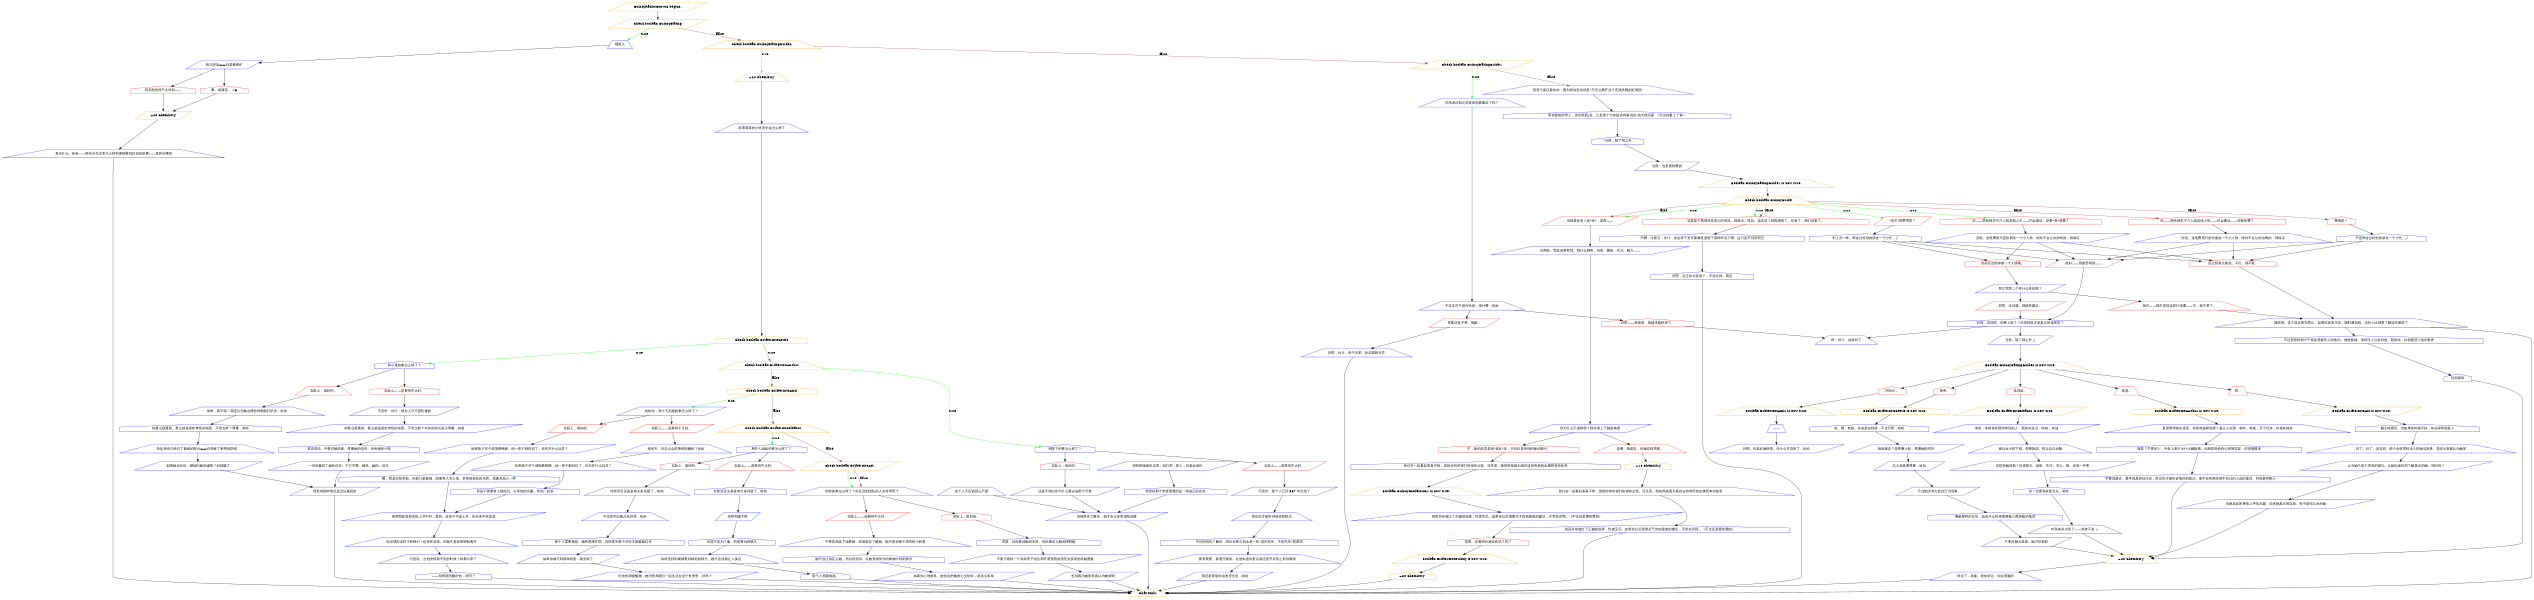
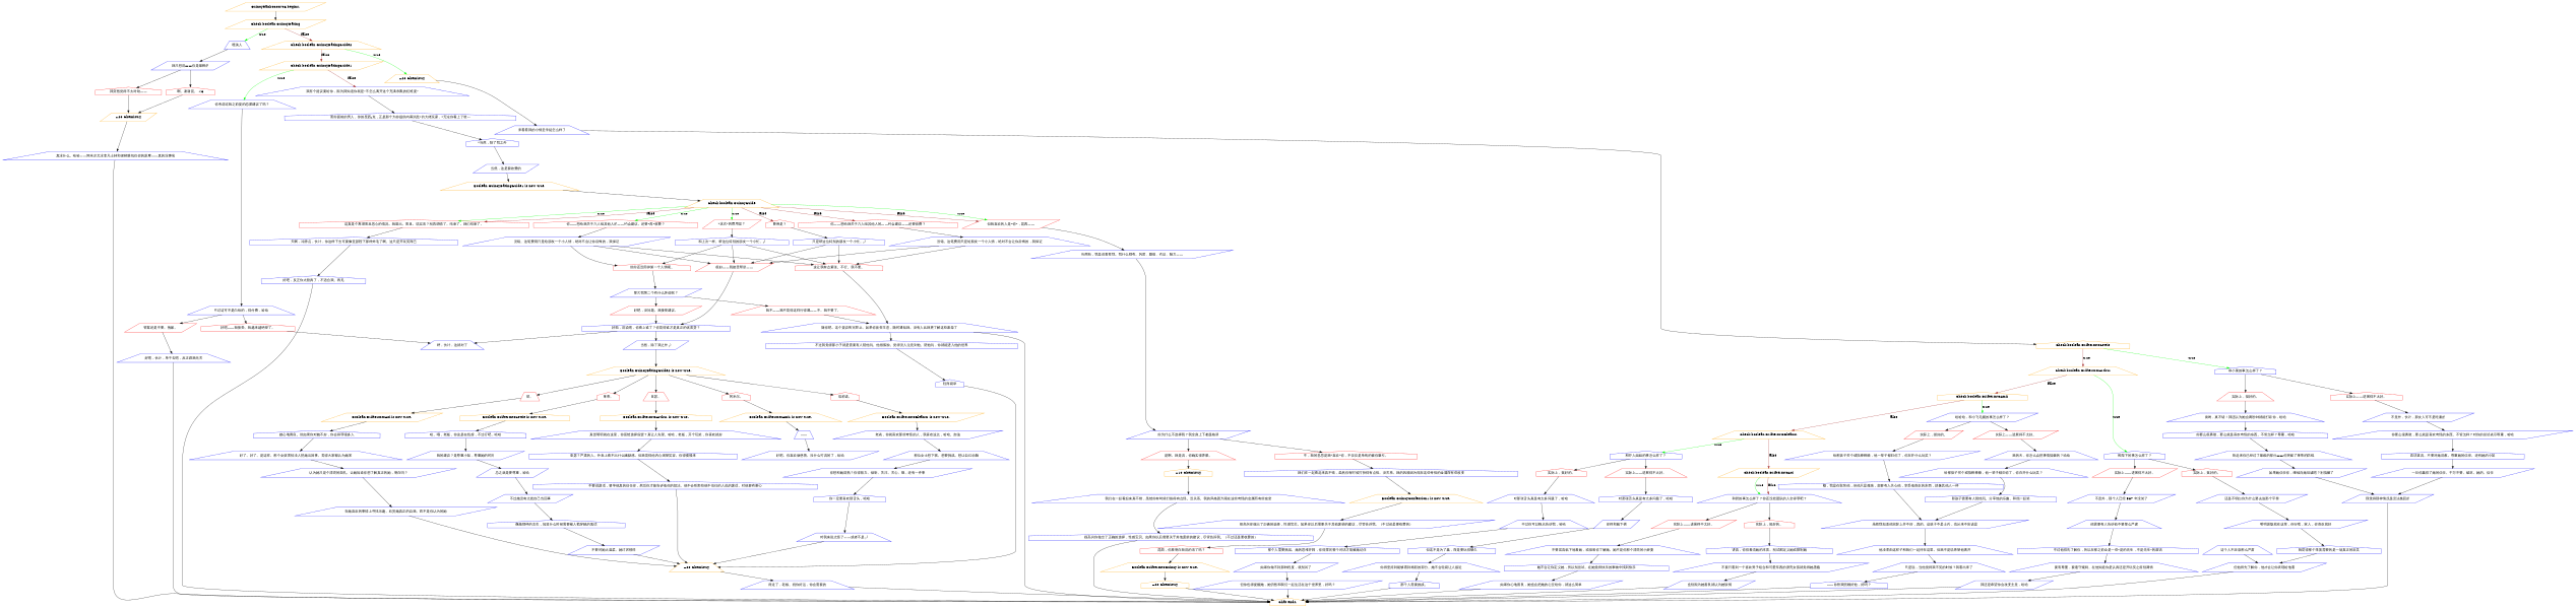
  digraph {
    node [color=blue shape=house]
    "QuincyRank4Convo6 begins." [color=orange shape=parallelogram]
    n2 [color=orange label="Check boolean QuincyDating" shape=parallelogram]
    n3 [label="嘿美人" shape=trapezium]
    n4 [color=orange label="Check boolean QuincyDatingGuide2" shape=trapezium]
    n5 [label="我只想说——你是最棒的" shape=parallelogram]
    n6 [color=orange label="+20 Chemistry" shape=trapezium]
    n7 [color=orange label="Check boolean QuincyDatingGuide1" shape=parallelogram]
    n8 [color=red label="我突然觉得不太对劲……"]
    n9 [color=red label="啊。谢谢昆。 <3"]
    n10 [label="来看看我的小情圣学徒怎么样了" shape=trapezium]
    n11 [label="你考虑过我之前提的恋爱建议了吗？" shape=trapezium]
    n12 [label="我有个提议要给你，因为我知道你就是“不怎么离开这个充满杀戮的烂维度”" shape=trapezium]
    n13 [color=orange label="+20 Chemistry" shape=parallelogram]
    n14 [color=orange label="Check boolean DrifterIntoLettie"]
    n15 [label="不过这可不是白给的，得付费，哈哈" shape=trapezium]
    n16 [label="而你面前的男人，你的昆西-克，正是那个为你提供内幕消息*的大佬玩家，*无论你看上了谁**"]
    n17 [label="真没什么。哈哈……阿米尔又没拿凡士林和保鲜膜包住你的原摩……真的没事啦" shape=trapezium]
    n18 [label="和小莱的事怎么样了？"]
    n19 [color=orange label="Check boolean DrifterIntoArthur" shape=trapezium]
    n20 [color=red label="答案还是不要。抱歉。" shape=parallelogram]
    n21 [color=red label="好吧……我接受。我越来越绝望了。"]
    n22 [label="*当然，除了我之外"]
    "Chat ends." [color=orange]
    n24 [color=red label="实际上，挺好的。" shape=trapezium]
    n25 [color=red label="实际上……进展得不太好。"]
    n26 [label="和陛下的事怎么样了？"]
    n27 [color=orange label="Check boolean DrifterIntoAmir"]
    n28 [label="好吧，伙计，单干去吧，反正跟我无关" shape=trapezium]
    n29 [label="砰，伙计，这就对了" shape=trapezium]
    n30 [label="当然，这是要收费的" shape=parallelogram]
    n31 [label="唉哟，真不错！我还以为她会两秒钟就能打趴你，哈哈" shape=trapezium]
    n32 [label="不意外，伙计，那女人可不是吃素的" shape=parallelogram]
    n33 [color=red label="实际上，挺好的。"]
    n34 [color=red label="实际上……进展得不太好。" shape=parallelogram]
    n35 [label="哈哈哈，和小飞毛腿的事怎么样了？" shape=parallelogram]
    n36 [color=orange label="Check boolean DrifterIntoEleanor" shape=trapezium]
    n37 [color=orange label="Boolean QuincyDatingGuide1 is now true." shape=trapezium]
    n38 [label="你要么很勇敢，要么就是喜欢奇怪的东西。不管怎样？尊重，哈哈"]
    n39 [label="你要么很勇敢，要么就是喜欢奇怪的东西。不管怎样？对你的尝试表示尊重，哈哈" shape=parallelogram]
    n40 [label="还是不明白你为什么要去追那个平替" shape=parallelogram]
    n41 [label="不意外，那个人已经 587 年没笑了" shape=parallelogram]
    n42 [color=red label="实际上，挺好的。" shape=parallelogram]
    n43 [color=red label="实际上……进展得不太好。" shape=parallelogram]
    n44 [label="和吓人姐姐的事怎么样了？"]
    n45 [color=orange label="Check boolean DrifterIntoAoi" shape=parallelogram]
    n46 [label="好啦，说说吧，你看上谁了？你觉得谁才是真正的优质货？"]
    n47 [label="当然，除了我之外 ;)" shape=parallelogram]
    n48 [color=orange label="Check boolean QuincyGuide" shape=trapezium]
    n49 [label="听起来你已经过了最难的部分——你突破了莱蒂的防线" shape=trapezium]
    n50 [label="直话直说。不要对她说教。尊重她的信仰。还有她的小鼠"]
    n51 [label="明明原版就在这里，但行吧，家人，你喜欢就好" shape=parallelogram]
-   n52 [label="然后你才能告诉他你的想法" shape=trapezium]
+   n52 [label="他需要有人告诉他不要那么严肃" shape=trapezium]
    n53 [label="给那孩子买个戒指棒棒糖，他一辈子都归你了，你在开什么玩笑？" shape=parallelogram]
    n54 [label="我的天，你怎么会把事情搞砸的？哈哈" shape=trapezium]
    n55 [color=red label="实际上，挺好的。"]
    n56 [color=red label="实际上……进展得不太好。" shape=trapezium]
    n57 [label="和碧的事怎么样了？你还没把团队的人全得罪吧？" shape=trapezium]
    n58 [color=orange label="Boolean QuincyDatingGuide2 is now true." shape=trapezium]
    n59 [color=red label="你……想给我关于六人组其他人的……约会建议。还要*再*收费？"]
    n60 [color=red label="*这次*的费用是？" shape=parallelogram]
    n61 [color=red label="这真是个离谱而且恶心的情况。我退出。而且。说实话？别再调情了。结束了。我们结束了。"]
    n62 [color=red label="但我喜欢的人是*你*，昆西……" shape=parallelogram]
    n63 [color=red label="费用是？"]
    n64 [color=red label="你……想给我关于六人组其他人的……约会建议……还要收费？"]
    n65 [label="如果她信任你，继续向她坦诚吧？别搞砸了" shape=parallelogram]
    n66 [label="一旦你赢得了她的信任。千万不要。破坏。她的。信任" shape=parallelogram]
    n67 [label="我觉得那个笨蛋需要的是一场真正的欢笑"]
    n68 [label="不过他得先了解你，所以在那之前全是一些”是的先生，不是先生“的废话"]
    n69 [label="额，我是在取笑他，但他只是孤独，想要有人关心他，享受他喜欢的东西，就像其他人一样"]
    n70 [label="给那孩子买个戒指棒棒糖，他一辈子都归你了，你在开什么玩笑？" shape=trapezium]
    n71 [label="对那张舌头真是有太多问题了，哈哈" shape=trapezium]
    n72 [label="对那张舌头真是有太多问题了，哈哈"]
    n73 [color=red label="实际上，挺好的。"]
    n74 [color=red label="实际上……进展得不太好。" shape=parallelogram]
    n75 [color=red label="莱蒂。"]
    n76 [color=red label="亚瑟。" shape=trapezium]
    n77 [color=red label="阿米尔。"]
    n78 [color=red label="埃莉诺。"]
    n79 [color=red label="碧。" shape=trapezium]
    n80 [label="没错。这笔费用只是给朋友一个小人情，绝对不会让你后悔的，我保证" shape=parallelogram]
    n81 [label="和上次一样。帮这位特别的朋友一个小忙。;)"]
    n82 [label="天啊，冷静点，伙计，你这样下去可要像亚瑟陛下那样炸毛了啊。这只是开玩笑而已"]
    n83 [label="当然啦，我是说看看我。我什么都有。风度、颜值、衣品、魅力……" shape=parallelogram]
    n84 [label="只是帮这位特别的朋友一个小忙。;)"]
    n85 [label="没错。这笔费用只是给朋友一个小人情，绝对不会让你后悔的，我保证" shape=trapezium]
    n86 [label="我觉得那种情况是没法挽回的" shape=parallelogram]
    n87 [label="但他得先了解你，他才会让你表现给他看" shape=parallelogram]
    n88 [label="要有尊重，要遵守规则。在他知道你是认真还是开玩笑之前别调情" shape=trapezium]
    n89 [label="虽然我知道他实际上并不好，真的。这孩子不是士兵，也从来不应该是" shape=parallelogram]
    n90 [label="那孩子需要有人陪他玩。分享他的乐趣。和他一起笑"]
    n91 [label="不过你可以晚点告诉我，哈哈" shape=trapezium]
    n92 [label="你得和她下棋" shape=parallelogram]
    n93 [label="讲真，你得看清她的本质。别试图定义她或限制她"]
    n94 [label="不要居高临下地看她，或假装你了解她。她不是你那个漂亮的小娇妻" shape=trapezium]
    n95 [color=orange label="Boolean DrifterIntoLettie is now true."]
    n96 [color=orange label="Boolean DrifterIntoArthur is now true."]
    n97 [color=orange label="Boolean DrifterIntoAmir is now true." shape=trapezium]
    n98 [color=orange label="Boolean DrifterIntoEleanor is now true." shape=parallelogram]
    n99 [color=orange label="Boolean DrifterIntoAoi is now true." shape=parallelogram]
    n100 [color=red label="但你还没用掉第一个人情呢。"]
    n101 [color=red label="这让我有点紧张。不行。我不要。"]
    n102 [color=red label="很好……我接受帮助……" shape=parallelogram]
    n103 [label="好吧，反正你太较真了，不适合我。再见"]
    n104 [label="你为什么不选择我？我全身上下都是格调" shape=parallelogram]
    n105 [label="这个人不应该那么严肃" shape=trapezium]
    n106 [label="我还是希望你会改变主意，哈哈" shape=parallelogram]
    n107 [label="他没理由这样子和我们一起待在这里。但我不是说希望他离开" shape=trapezium]
    n108 [label="那个人需要挑战。她的思维开阔，你得撑完整个对话才能被她记住"]
    n109 [label="但这不是为了赢，而是要玩得够久"]
    n110 [label="不要只看到一个喜欢男子组合和可爱东西的漂亮女孩就觉得她愚蠢" shape=parallelogram]
    n111 [label="她不会让你定义她，所以别尝试。在她觉得快乐的事物中找到快乐"]
    n112 [label="哈。哦，老板，你这是在找虐，不过行吧，哈哈"]
    n113 [label="真货明明就在这里，你居然选择假货？真让人失望。哈哈，老板，开个玩笑，你喜欢就好" shape=trapezium]
    n114 [label="……" shape=trapezium]
    n115 [label="老表，你就喜欢那些奇怪的人，我喜欢这点，哈哈。加油" shape=parallelogram]
    n116 [label="她心地善良。但如果你对她不好，你会得罪很多人"]
    n117 [label="那欠我第二个有什么坏处呢？" shape=parallelogram]
    n118 [label="随你吧。这个提议售完即止。如果你改变主意，随时通知我。没有人比我更了解这些废柴了" shape=trapezium]
    n119 [color=red label="不，我的意思是我*喜欢*你，不仅仅是单纯的被你吸引。"]
    n120 [color=red label="是啊。我是说，你确实很养眼。" shape=trapezium]
    n121 [label="只是说，当他觉得我不笑的时候？我看出来了" shape=trapezium]
    n122 [label="如果你做不到那种程度，就别试了" shape=parallelogram]
    n123 [label="你得坚持到能够看到精彩的部分。她不会轻易让人接近" shape=trapezium]
    n124 [label="也别因为她善良就认为她软弱" shape=parallelogram]
    n125 [label="如果你心地善良，她也会把她的心交给你，就这么简单" shape=parallelogram]
    n126 [label="我的建议？是尊重小鼠，尊重她的时间" shape=parallelogram]
    n127 [label="亚瑟？严肃的人。外表上看不出什么幽默感。但我觉得他内心渴望笑容。你得慢慢来"]
    n128 [label="好吧。你喜欢做慈善。没什么可说的了，哈哈" shape=parallelogram]
    n129 [label="那位女士想下棋。想要挑战。想让自己动脑" shape=trapezium]
    n130 [label="好了。好了。是这样。那个女孩害怕没人把她当回事。觉得大家都认为她笨" shape=trapezium]
    n131 [color=red label="我不……我不觉得这样行得通……不。我不要了。" shape=trapezium]
    n132 [color=red label="好吧，没问题。我接受建议。" shape=parallelogram]
    n133 [label="不过我觉得那小子就是需要有人陪他玩。他很孤独。觉得没人注意到他。陪他玩，你就能进入他的世界"]
    n134 [label="我们在一起看起来真不错，虽然你有时候打扮得有点怪。没关系。我的风格因为现在这些奇怪的金属而有些改变"]
    n135 [color=orange label="+10 Chemistry"]
    n136 [label="……你替我照顾好他，好吗？"]
    n137 [label="但你也得提醒她，她仍然和我们一起生活在这个世界里，好吗？" shape=parallelogram]
    n138 [label="那个人需要挑战。"]
    n139 [label="总之就是要尊重，哈哈" shape=parallelogram]
    n140 [label="不要说废话，要等他真的信任你，然后你才能告诉他你的想法。他不会听那些他不信任的人说的废话。对他要有耐心"]
    n141 [label="你想和她混熟？你得努力。倾听。关注。关心。哦，还有一件事" shape=parallelogram]
    n142 [label="认为她只是个漂亮的面孔。让她知道你想了解真正的她，明白吗？" shape=parallelogram]
    n143 [color=orange label="Boolean QuincyConfession1 is now true." shape=trapezium]
    n144 [label="我们在一起看起来真不错，虽然你有时候打扮得有点怪。没关系。我的风格因为现在这些奇怪的金属而有些改变" shape=trapezium]
    n145 [label="不过她没有太把自己当回事" shape=parallelogram]
    n146 [color=orange label="+20 Chemistry" shape=trapezium]
    n147 [label="轻而易举"]
    n148 [label="你一定要喜欢那舌头，哈哈"]
    n149 [label="在她喜欢的事情上寻找乐趣。欣赏她真正的自我。而不是你认为的她" shape=parallelogram]
    n150 [label="很高兴你做出了正确的选择，性感宝贝。如果你以后需要关于其他废柴的建议，尽管告诉我。（不过还是要收费的）" shape=parallelogram]
    n151 [label="很高兴你做出了正确的选择，性感宝贝。如果你以后需要关于其他废柴的建议，尽管告诉我。（不过还是要收费的）"]
    n152 [label="像她那样的女生，知道什么时候需要被人戳穿她的鬼话"]
    n153 [label="得走了，老板。祝你好运，你会需要的" shape=trapezium]
    n154 [label="对我来说太怪了……或者不是 ;)" shape=trapezium]
    n155 [color=red label="昆西，你看明白我说的话了吗？"]
    n156 [label="不要对她太温柔。她讨厌那样" shape=parallelogram]
    n157 [color=orange label="Boolean DrifterIntoQuincy is now true." shape=trapezium]
    n158 [color=orange label="+20 Chemistry"]
    "QuincyRank4Convo6 begins." -> n2
    n2 -> n3 [color=green label=true]
    n2 -> n4 [color=brown label=false]
    n3 -> n5
    n4 -> n6 [color=green label=true]
    n4 -> n7 [color=brown label=false]
    n5 -> n8
    n5 -> n9
    n6 -> n10
    n7 -> n11 [color=green label=true]
    n7 -> n12 [color=brown label=false]
    n8 -> n13
    n9 -> n13
    n10 -> n14
    n11 -> n15
    n12 -> n16
    n13 -> n17
    n14 -> n18 [color=green label=true]
    n14 -> n19 [color=brown label=true]
    n15 -> n20
    n15 -> n21
    n16 -> n22
    n17 -> "Chat ends."
    n18 -> n24
    n18 -> n25
    n19 -> n26 [color=green label=true]
    n19 -> n27 [color=brown label=false]
    n20 -> n28
    n21 -> n29
    n22 -> n30
    n24 -> n31
    n25 -> n32
    n26 -> n33
    n26 -> n34
    n27 -> n35 [color=green label=true]
    n27 -> n36 [color=brown label=false]
    n28 -> "Chat ends."
    n30 -> n37
    n31 -> n38
    n32 -> n39
    n33 -> n40
    n34 -> n41
    n35 -> n42
    n35 -> n43
    n36 -> n44 [color=green label=true]
    n36 -> n45 [color=brown label=false]
    n37 -> n48
    n38 -> n49
    n39 -> n50
-   n40 -> n87
+   n40 -> n51
    n41 -> n52
    n42 -> n53
    n43 -> n54
    n44 -> n55
    n44 -> n56
    n45 -> n57 [color=green label=true]
    n45 -> n57 [color=brown label=false]
    n46 -> n29
    n46 -> n47
    n47 -> n58
    n48 -> n59 [color=green label=true]
    n48 -> n60 [color=green label=true]
    n48 -> n61 [color=green label=true]
    n48 -> n61 [color=brown label=false]
    n48 -> n62 [color=green label=true]
    n48 -> n62 [color=brown label=false]
    n48 -> n63 [color=brown label=false]
    n48 -> n64 [color=brown label=false]
    n49 -> n65
    n50 -> n66
    n51 -> n67
    n52 -> n68
    n53 -> n69
    n54 -> n70
    n55 -> n71
    n56 -> n72
    n57 -> n73
    n57 -> n74
    n58 -> n75
    n58 -> n76
    n58 -> n77
    n58 -> n78
    n58 -> n79
    n59 -> n80
    n60 -> n81
    n61 -> n82
    n62 -> n83
    n63 -> n84
    n64 -> n85
    n65 -> n86
    n66 -> n86
    n67 -> n87
    n68 -> n88
    n69 -> n89
    n70 -> n90
    n71 -> n91
    n72 -> n92
    n73 -> n93
    n74 -> n94
    n75 -> n95
    n76 -> n96
    n77 -> n97
    n78 -> n98
    n79 -> n99
    n80 -> n100
    n80 -> n101
    n80 -> n102
    n81 -> n100
    n81 -> n101
    n81 -> n102
    n82 -> n103
    n83 -> n104
    n84 -> n101
    n84 -> n102
    n85 -> n101
    n85 -> n102
    n86 -> "Chat ends."
    n87 -> "Chat ends."
    n88 -> n106
    n89 -> n107
    n90 -> n89
    n91 -> n108
    n92 -> n109
    n93 -> n110
    n94 -> n111
    n95 -> n112
    n96 -> n113
    n97 -> n114
    n98 -> n115
    n99 -> n116
    n100 -> n117
    n101 -> n118
    n102 -> n46
    n103 -> "Chat ends."
    n104 -> n119
    n104 -> n120
    n105 -> n87
    n106 -> "Chat ends."
    n107 -> n121
    n108 -> n122
    n109 -> n123
    n110 -> n124
    n111 -> n125
    n112 -> n126
    n113 -> n127
    n114 -> n128
    n115 -> n129
    n116 -> n130
    n117 -> n131
    n117 -> n132
    n118 -> "Chat ends."
    n118 -> n133
    n119 -> n134
    n120 -> n135
    n121 -> n136
    n122 -> n137
    n123 -> n138
    n124 -> "Chat ends."
    n125 -> "Chat ends."
    n126 -> n139
    n127 -> n140
    n129 -> n141
    n130 -> n142
    n131 -> n118
    n132 -> n46
    n133 -> n147
    n134 -> n143
    n135 -> n144
    n136 -> "Chat ends."
    n137 -> "Chat ends."
    n138 -> "Chat ends."
    n139 -> n145
    n140 -> n146
    n141 -> n148
    n142 -> n149
    n143 -> n150
    n144 -> n151
    n145 -> n152
    n146 -> n153
    n147 -> n146
    n148 -> n154
    n149 -> n146
    n150 -> n155
    n151 -> "Chat ends."
    n152 -> n156
    n153 -> "Chat ends."
    n154 -> n146
    n155 -> n157
    n156 -> n146
    n157 -> n158
    n158 -> "Chat ends."
  }
